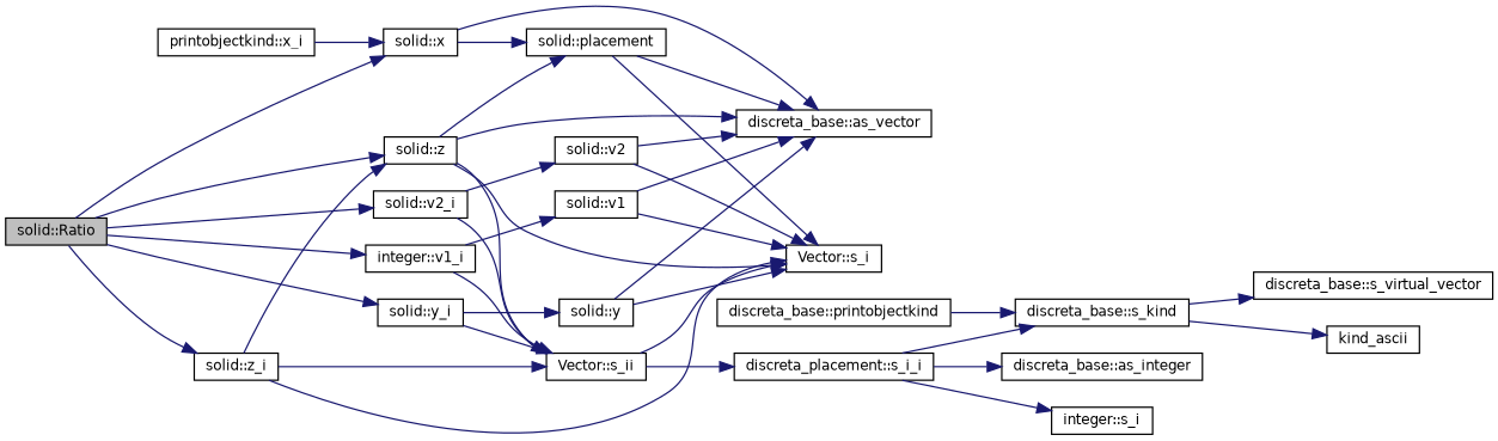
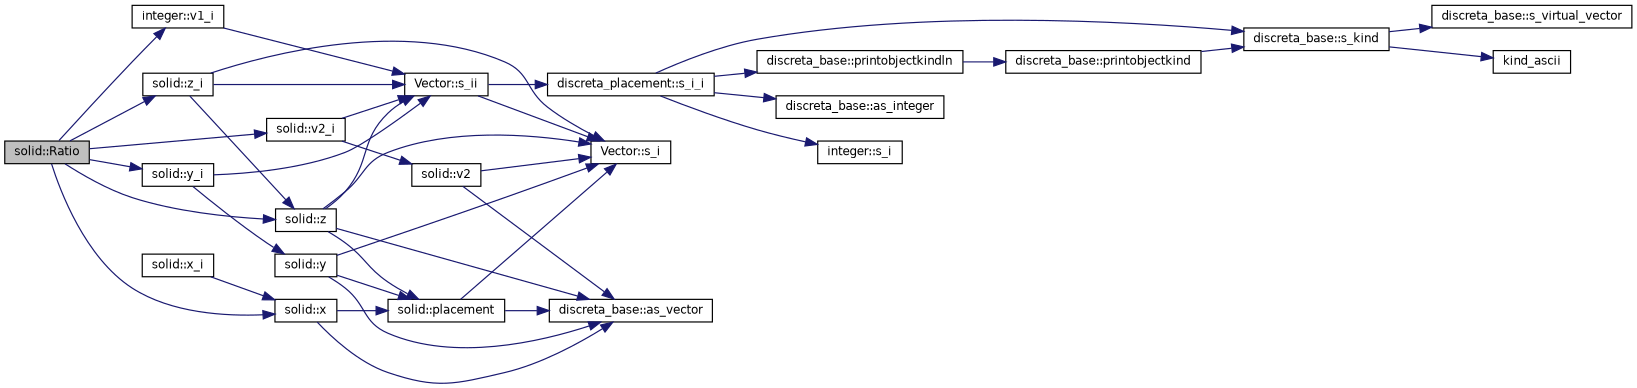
  digraph {
    rankdir=LR
    node [color=black fillcolor=white fontname=Helvetica fontsize=10 shape=record style=filled]
    edge [color=midnightblue fontname=Helvetica fontsize=10 labelfontname=Helvetica labelfontsize=10 style=solid]
    n1 [fillcolor=grey75 fontcolor=black height=0.2 label="solid::Ratio" width=0.4]
    n2 [height=0.2 label="integer::v1_i" width=0.4]
    n3 [height=0.2 label="solid::v2_i" width=0.4]
    n4 [height=0.2 label="solid::x" width=0.4]
    n5 [height=0.2 label="solid::y_i" width=0.4]
    n6 [height=0.2 label="solid::z" width=0.4]
    n7 [height=0.2 label="solid::z_i" width=0.4]
-   n8 [height=0.2 label="solid::v1" width=0.4]
    n9 [height=0.2 label="Vector::s_ii" width=0.4]
    n10 [height=0.2 label="solid::v2" width=0.4]
    n11 [height=0.2 label="discreta_base::as_vector" width=0.4]
    n12 [height=0.2 label="solid::placement" width=0.4]
-   n13 [height=0.2 label="printobjectkind::x_i" width=0.4]
+   n13 [height=0.2 label="solid::x_i" width=0.4]
    n14 [height=0.2 label="solid::y" width=0.4]
    n15 [height=0.2 label="Vector::s_i" width=0.4]
    n16 [height=0.2 label="discreta_placement::s_i_i" width=0.4]
    n17 [height=0.2 label="discreta_base::s_kind" width=0.4]
+   n18 [height=0.2 label="discreta_base::printobjectkindln" width=0.4]
    n19 [height=0.2 label="discreta_base::as_integer" width=0.4]
    n20 [height=0.2 label="integer::s_i" width=0.4]
    n21 [height=0.2 label="discreta_base::s_virtual_vector" width=0.4]
    n22 [height=0.2 label=kind_ascii width=0.4]
    n23 [height=0.2 label="discreta_base::printobjectkind" width=0.4]
    n1 -> n2
    n1 -> n3
    n1 -> n4
    n1 -> n5
    n1 -> n6
    n1 -> n7
-   n2 -> n8
    n2 -> n9
    n3 -> n9
    n3 -> n10
    n4 -> n11
    n4 -> n12
    n5 -> n9
    n5 -> n14
    n6 -> n9
    n6 -> n11
    n6 -> n12
    n6 -> n15
    n7 -> n6
    n7 -> n9
    n7 -> n15
-   n8 -> n11
-   n8 -> n15
    n9 -> n15
    n9 -> n16
    n10 -> n11
    n10 -> n15
    n12 -> n11
    n12 -> n15
    n13 -> n4
    n14 -> n11
+   n14 -> n12
    n14 -> n15
    n16 -> n17
+   n16 -> n18
    n16 -> n19
    n16 -> n20
    n17 -> n21
    n17 -> n22
+   n18 -> n23
    n23 -> n17
  }
